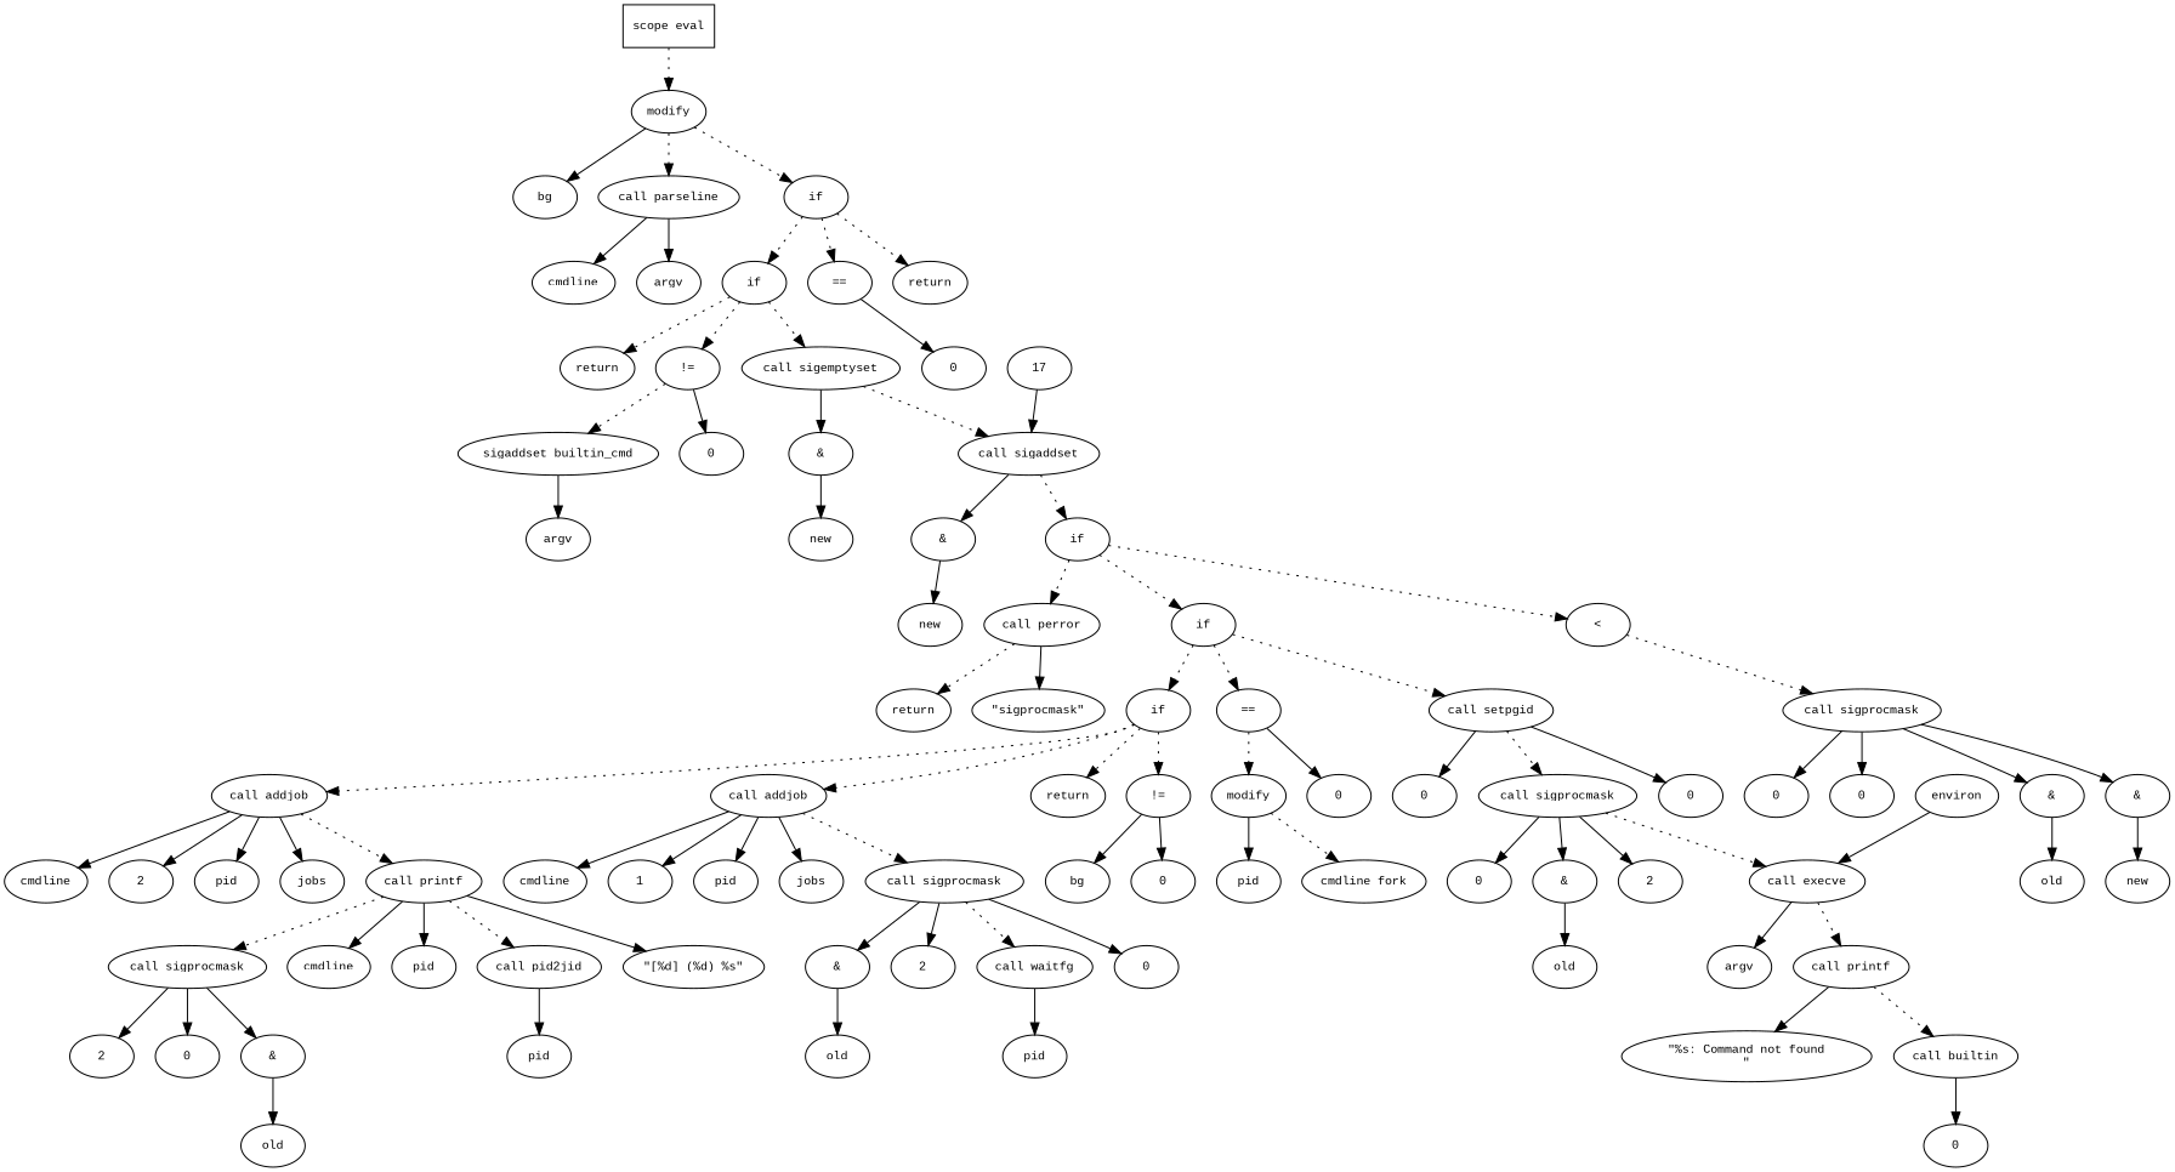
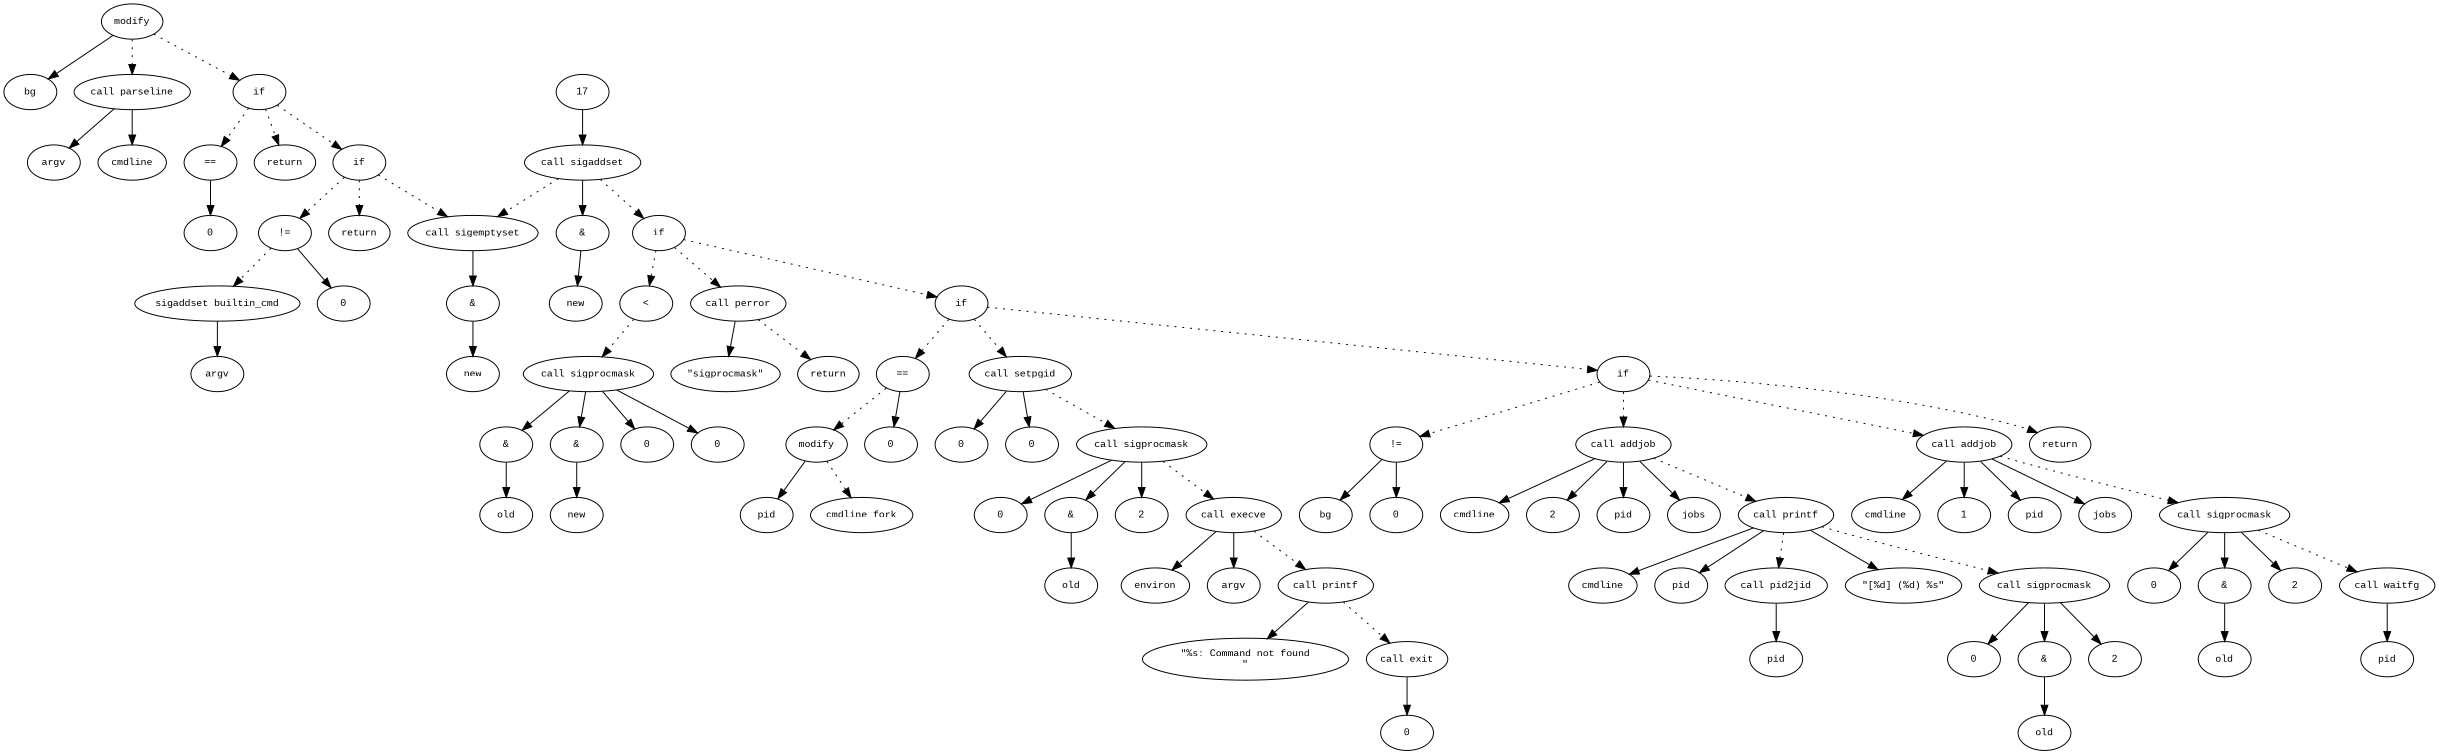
  digraph {
    fontname="Times New Roman"
    fontsize=10
    node [fontname="Courier New" fontsize=10 shape=ellipse]
    edge [fontname="Times New Roman" fontsize=10]
-   n1 [label="scope eval" shape=box]
    n2 [label=modify]
    n3 [label=bg]
    n4 [label="call parseline"]
    n5 [label=if]
    n6 [label=argv]
    n7 [label=cmdline]
    n8 [label="=="]
    n9 [label=return]
    n10 [label=if]
    n11 [label=0]
    n12 [label="!="]
    n13 [label=return]
    n14 [label="call sigemptyset"]
    n15 [label="sigaddset builtin_cmd"]
    n16 [label=0]
    n17 [label="&"]
    n18 [label="call sigaddset"]
    n19 [label=argv]
    n20 [label=new]
    n21 [label="&"]
    n22 [label=if]
    n23 [label=17]
    n24 [label=new]
    n25 [label="<"]
    n26 [label="call perror"]
    n27 [label=if]
    n28 [label="call sigprocmask"]
    n29 [label="\"sigprocmask\""]
    n30 [label=return]
    n31 [label="=="]
    n32 [label="call setpgid"]
    n33 [label=if]
    n34 [label="&"]
    n35 [label="&"]
    n36 [label=0]
    n37 [label=0]
    n38 [label=old]
    n39 [label=new]
    n40 [label=modify]
    n41 [label=0]
    n42 [label=0]
    n43 [label=0]
    n44 [label="call sigprocmask"]
    n45 [label="!="]
    n46 [label="call addjob"]
    n47 [label="call addjob"]
    n48 [label=return]
    n49 [label=pid]
    n50 [label="cmdline fork"]
    n51 [label=0]
    n52 [label="&"]
    n53 [label=2]
    n54 [label="call execve"]
    n55 [label=old]
    n56 [label=environ]
    n57 [label=argv]
    n58 [label="call printf"]
    n59 [label="\"%s: Command not found\n\""]
-   n60 [label="call builtin"]
+   n60 [label="call exit"]
    n61 [label=0]
    n62 [label=bg]
    n63 [label=0]
    n64 [label=cmdline]
    n65 [label=2]
    n66 [label=pid]
    n67 [label=jobs]
    n68 [label="call printf"]
    n69 [label=cmdline]
    n70 [label=1]
    n71 [label=pid]
    n72 [label=jobs]
    n73 [label="call sigprocmask"]
    n74 [label=cmdline]
    n75 [label=pid]
    n76 [label="call pid2jid"]
    n77 [label="\"[%d] (%d) %s\""]
    n78 [label="call sigprocmask"]
    n79 [label=pid]
    n80 [label=0]
    n81 [label="&"]
    n82 [label=2]
    n83 [label=old]
    n84 [label=0]
    n85 [label="&"]
    n86 [label=2]
    n87 [label="call waitfg"]
    n88 [label=old]
    n89 [label=pid]
-   n1 -> n2 [style=dotted]
    n2 -> n3
    n2 -> n4 [style=dotted]
    n2 -> n5 [style=dotted]
    n4 -> n6
    n4 -> n7
    n5 -> n8 [style=dotted]
    n5 -> n9 [style=dotted]
    n5 -> n10 [style=dotted]
    n8 -> n11
    n10 -> n12 [style=dotted]
    n10 -> n13 [style=dotted]
    n10 -> n14 [style=dotted]
    n12 -> n15 [style=dotted]
    n12 -> n16
    n14 -> n17
-   n14 -> n18 [style=dotted]
+   n18 -> n14 [style=dotted]
    n15 -> n19
    n17 -> n20
    n18 -> n21
    n18 -> n22 [style=dotted]
    n21 -> n24
    n22 -> n25 [style=dotted]
    n22 -> n26 [style=dotted]
    n22 -> n27 [style=dotted]
    n23 -> n18
    n25 -> n28 [style=dotted]
    n26 -> n29
    n26 -> n30 [style=dotted]
    n27 -> n31 [style=dotted]
    n27 -> n32 [style=dotted]
    n27 -> n33 [style=dotted]
    n28 -> n34
    n28 -> n35
    n28 -> n36
    n28 -> n37
    n31 -> n40 [style=dotted]
    n31 -> n41
    n32 -> n42
    n32 -> n43
    n32 -> n44 [style=dotted]
    n33 -> n45 [style=dotted]
    n33 -> n46 [style=dotted]
    n33 -> n47 [style=dotted]
    n33 -> n48 [style=dotted]
    n34 -> n38
    n35 -> n39
    n40 -> n49
    n40 -> n50 [style=dotted]
    n44 -> n51
    n44 -> n52
    n44 -> n53
    n44 -> n54 [style=dotted]
    n45 -> n62
    n45 -> n63
    n46 -> n64
    n46 -> n65
    n46 -> n66
    n46 -> n67
    n46 -> n68 [style=dotted]
    n47 -> n69
    n47 -> n70
    n47 -> n71
    n47 -> n72
    n47 -> n73 [style=dotted]
    n52 -> n55
-   n56 -> n54
+   n54 -> n56
    n54 -> n57
    n54 -> n58 [style=dotted]
    n58 -> n59
    n58 -> n60 [style=dotted]
    n60 -> n61
    n68 -> n74
    n68 -> n75
    n68 -> n76 [style=dotted]
    n68 -> n77
    n68 -> n78 [style=dotted]
    n73 -> n84
    n73 -> n85
    n73 -> n86
    n73 -> n87 [style=dotted]
    n76 -> n79
    n78 -> n80
    n78 -> n81
    n78 -> n82
    n81 -> n83
    n85 -> n88
    n87 -> n89
  }
